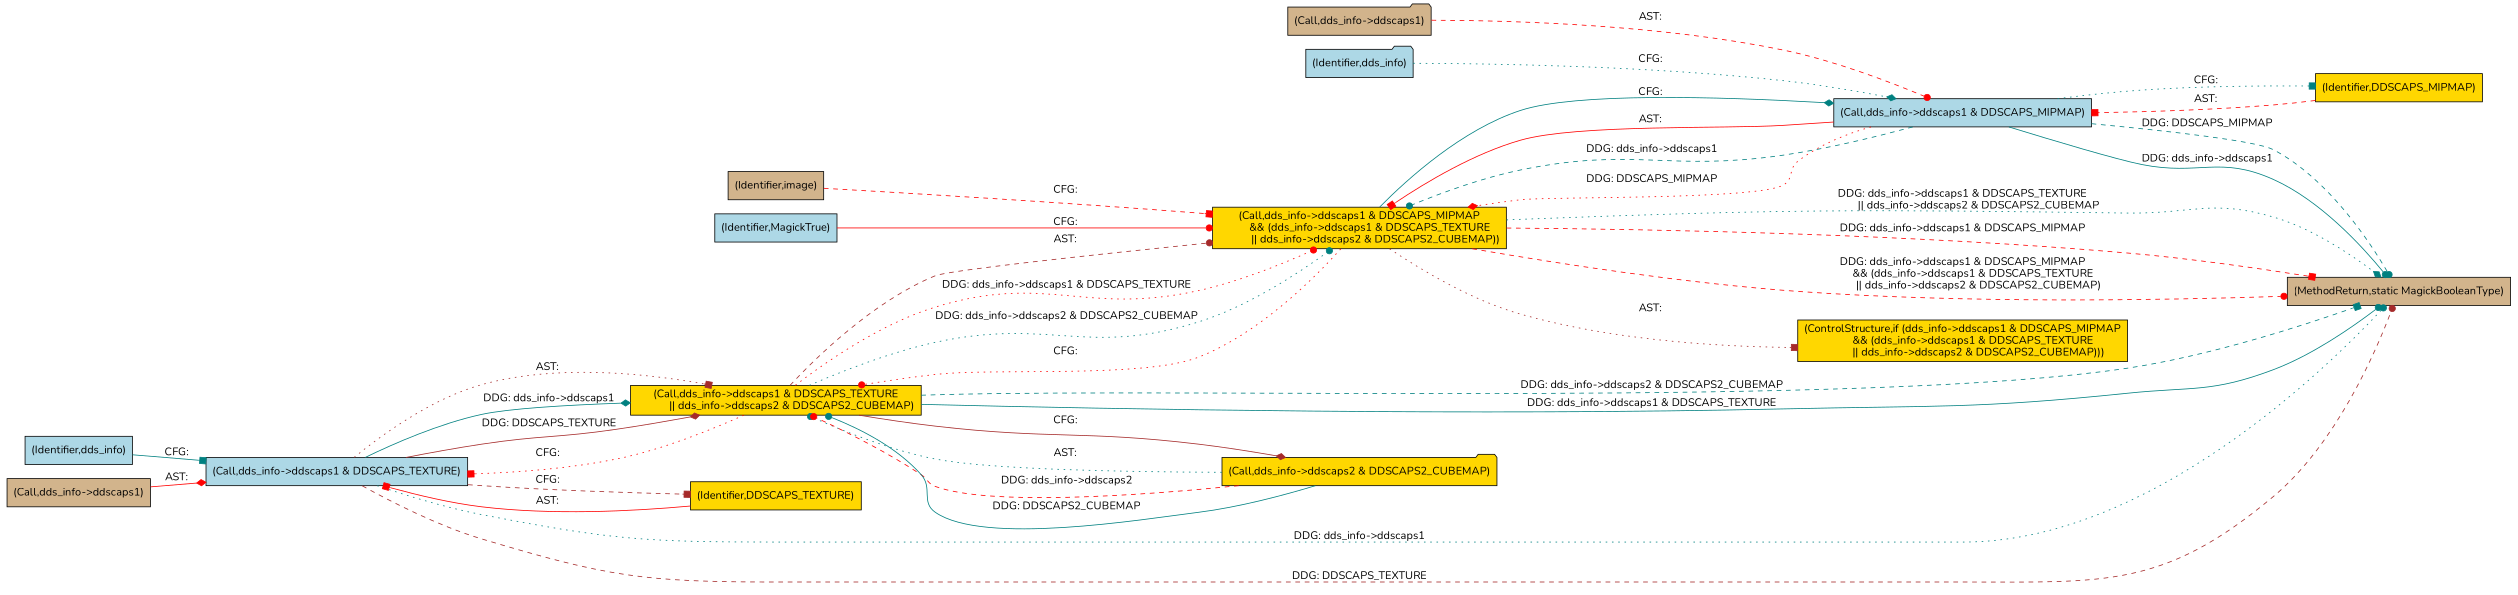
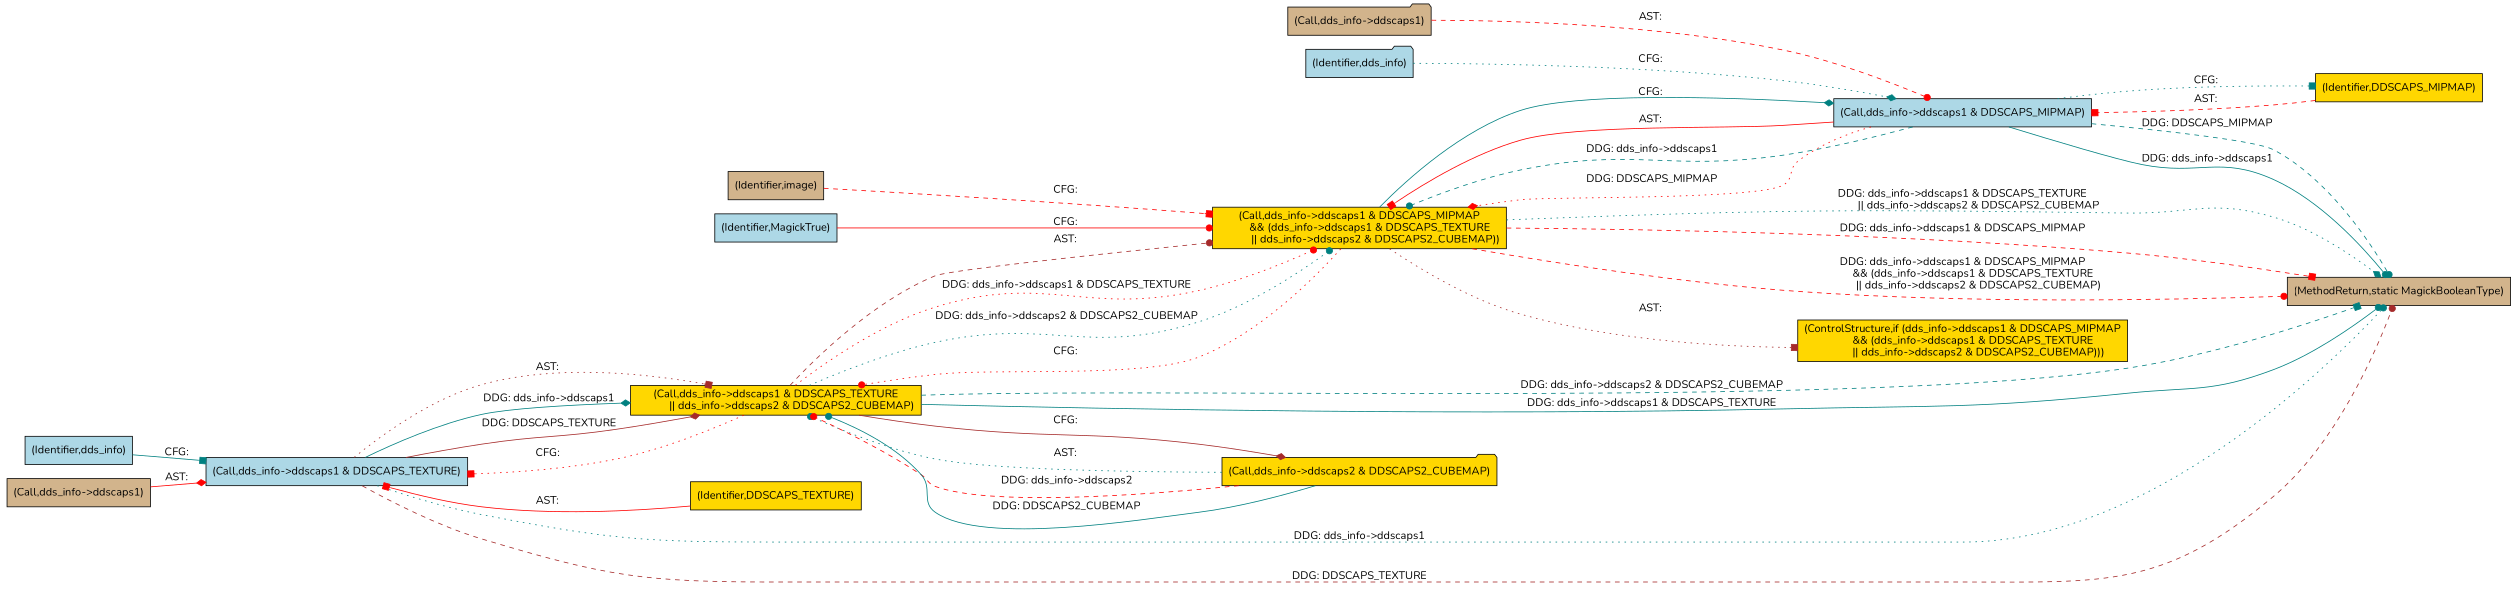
  digraph {
    fontname=Nunito
    rankdir=LR
    node [fillcolor=gold fontname=Nunito shape=box style=filled]
    edge [arrowhead=dot color=teal fontname=Nunito style=dotted]
    n1 [fillcolor=lightblue label="(Call,dds_info->ddscaps1 & DDSCAPS_TEXTURE)"]
    n2 [label="(Call,dds_info->ddscaps1 & DDSCAPS_TEXTURE\n           || dds_info->ddscaps2 & DDSCAPS2_CUBEMAP)"]
    n3 [label="(Identifier,DDSCAPS_TEXTURE)"]
    n4 [fillcolor=tan label="(MethodReturn,static MagickBooleanType)"]
    n5 [label="(Call,dds_info->ddscaps1 & DDSCAPS_MIPMAP\n       && (dds_info->ddscaps1 & DDSCAPS_TEXTURE\n           || dds_info->ddscaps2 & DDSCAPS2_CUBEMAP))"]
    n6 [label="(Call,dds_info->ddscaps2 & DDSCAPS2_CUBEMAP)" shape=folder]
    n7 [fillcolor=lightblue label="(Call,dds_info->ddscaps1 & DDSCAPS_MIPMAP)"]
    n8 [label="(Identifier,DDSCAPS_MIPMAP)"]
    n9 [label="(ControlStructure,if (dds_info->ddscaps1 & DDSCAPS_MIPMAP\n       && (dds_info->ddscaps1 & DDSCAPS_TEXTURE\n           || dds_info->ddscaps2 & DDSCAPS2_CUBEMAP)))"]
    n10 [fillcolor=lightblue label="(Identifier,dds_info)"]
    n11 [fillcolor=tan label="(Call,dds_info->ddscaps1)" shape=folder]
    n12 [fillcolor=tan label="(Identifier,image)"]
    n13 [fillcolor=tan label="(Call,dds_info->ddscaps1)"]
    n14 [fillcolor=lightblue label="(Identifier,MagickTrue)"]
    n15 [fillcolor=lightblue label="(Identifier,dds_info)" shape=folder]
    n1 -> n2 [arrowhead=box color=brown label="AST: "]
    n1 -> n2 [arrowhead=diamond label="DDG: dds_info->ddscaps1" style=solid]
    n1 -> n2 [arrowhead=diamond color=brown label="DDG: DDSCAPS_TEXTURE" style=solid]
-   n1 -> n3 [arrowhead=box color=brown label="CFG: " style=dashed]
    n1 -> n4 [label="DDG: dds_info->ddscaps1"]
    n1 -> n4 [color=brown label="DDG: DDSCAPS_TEXTURE" style=dashed]
    n2 -> n1 [arrowhead=box color=red label="CFG: "]
    n2 -> n4 [arrowhead=box label="DDG: dds_info->ddscaps2 & DDSCAPS2_CUBEMAP" style=dashed]
    n2 -> n4 [label="DDG: dds_info->ddscaps1 & DDSCAPS_TEXTURE" style=solid]
    n2 -> n5 [color=brown label="AST: " style=dashed]
    n2 -> n5 [color=red label="DDG: dds_info->ddscaps1 & DDSCAPS_TEXTURE"]
    n2 -> n5 [label="DDG: dds_info->ddscaps2 & DDSCAPS2_CUBEMAP"]
    n2 -> n6 [arrowhead=diamond color=brown label="CFG: " style=solid]
    n3 -> n1 [arrowhead=box color=red label="AST: " style=solid]
    n5 -> n2 [color=red label="CFG: "]
    n5 -> n4 [arrowhead=diamond label="DDG: dds_info->ddscaps1 & DDSCAPS_TEXTURE\n           || dds_info->ddscaps2 & DDSCAPS2_CUBEMAP"]
    n5 -> n4 [arrowhead=box color=red label="DDG: dds_info->ddscaps1 & DDSCAPS_MIPMAP" style=dashed]
    n5 -> n4 [color=red label="DDG: dds_info->ddscaps1 & DDSCAPS_MIPMAP\n       && (dds_info->ddscaps1 & DDSCAPS_TEXTURE\n           || dds_info->ddscaps2 & DDSCAPS2_CUBEMAP)" style=dashed]
    n5 -> n7 [arrowhead=diamond label="CFG: " style=solid]
    n5 -> n9 [arrowhead=box color=brown label="AST: "]
    n6 -> n2 [label="AST: "]
    n6 -> n2 [color=red label="DDG: dds_info->ddscaps2" style=dashed]
    n6 -> n2 [label="DDG: DDSCAPS2_CUBEMAP" style=solid]
    n7 -> n4 [label="DDG: DDSCAPS_MIPMAP" style=dashed]
    n7 -> n4 [label="DDG: dds_info->ddscaps1" style=solid]
    n7 -> n5 [arrowhead=box color=red label="AST: " style=solid]
    n7 -> n5 [label="DDG: dds_info->ddscaps1" style=dashed]
    n7 -> n5 [arrowhead=diamond color=red label="DDG: DDSCAPS_MIPMAP"]
    n7 -> n8 [arrowhead=box label="CFG: "]
    n8 -> n7 [arrowhead=box color=red label="AST: " style=dashed]
    n10 -> n1 [arrowhead=box label="CFG: " style=solid]
    n11 -> n7 [color=red label="AST: " style=dashed]
    n12 -> n5 [arrowhead=box color=red label="CFG: " style=dashed]
    n13 -> n1 [arrowhead=diamond color=red label="AST: " style=solid]
    n14 -> n5 [color=red label="CFG: " style=solid]
    n15 -> n7 [arrowhead=diamond label="CFG: "]
  }
